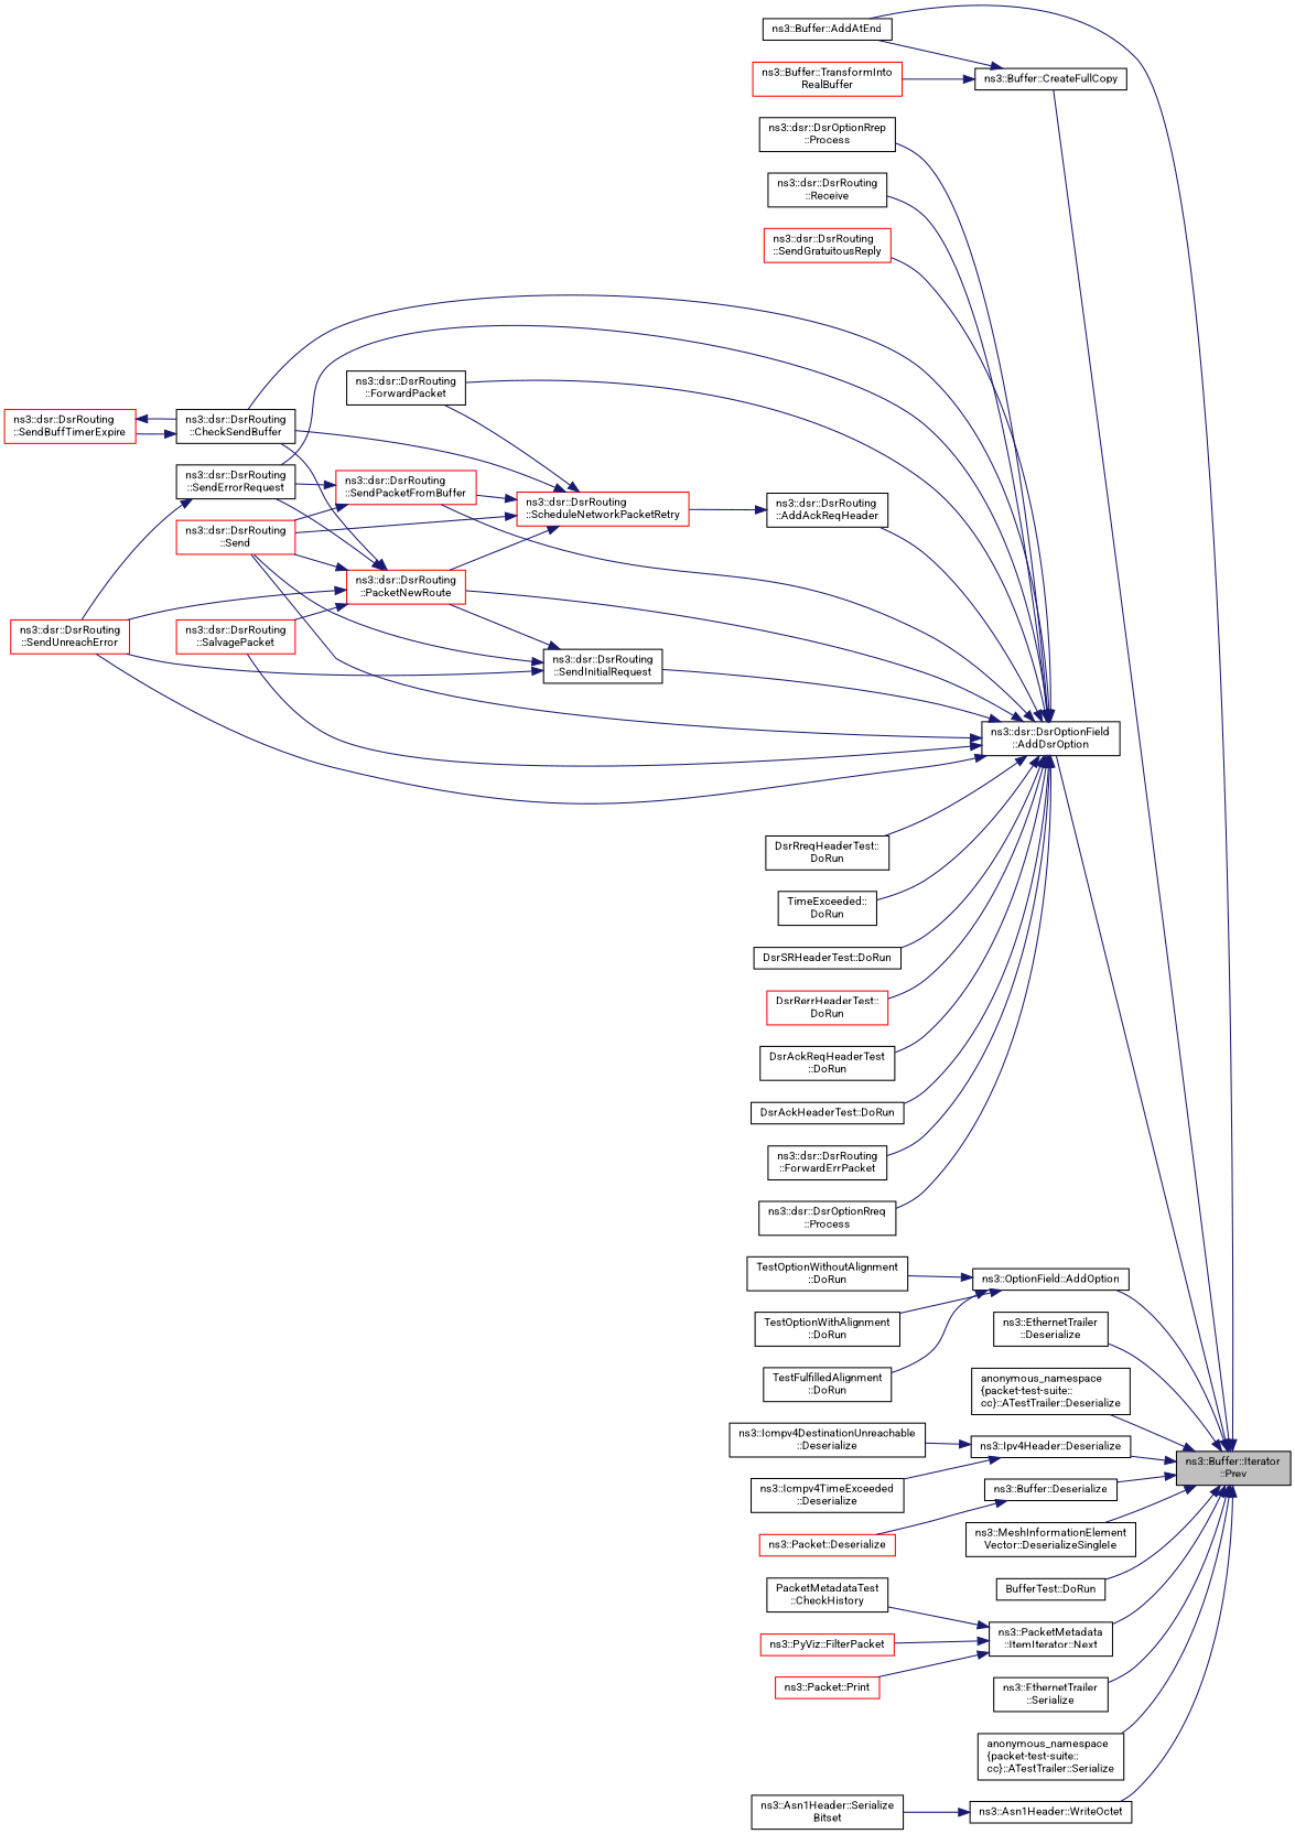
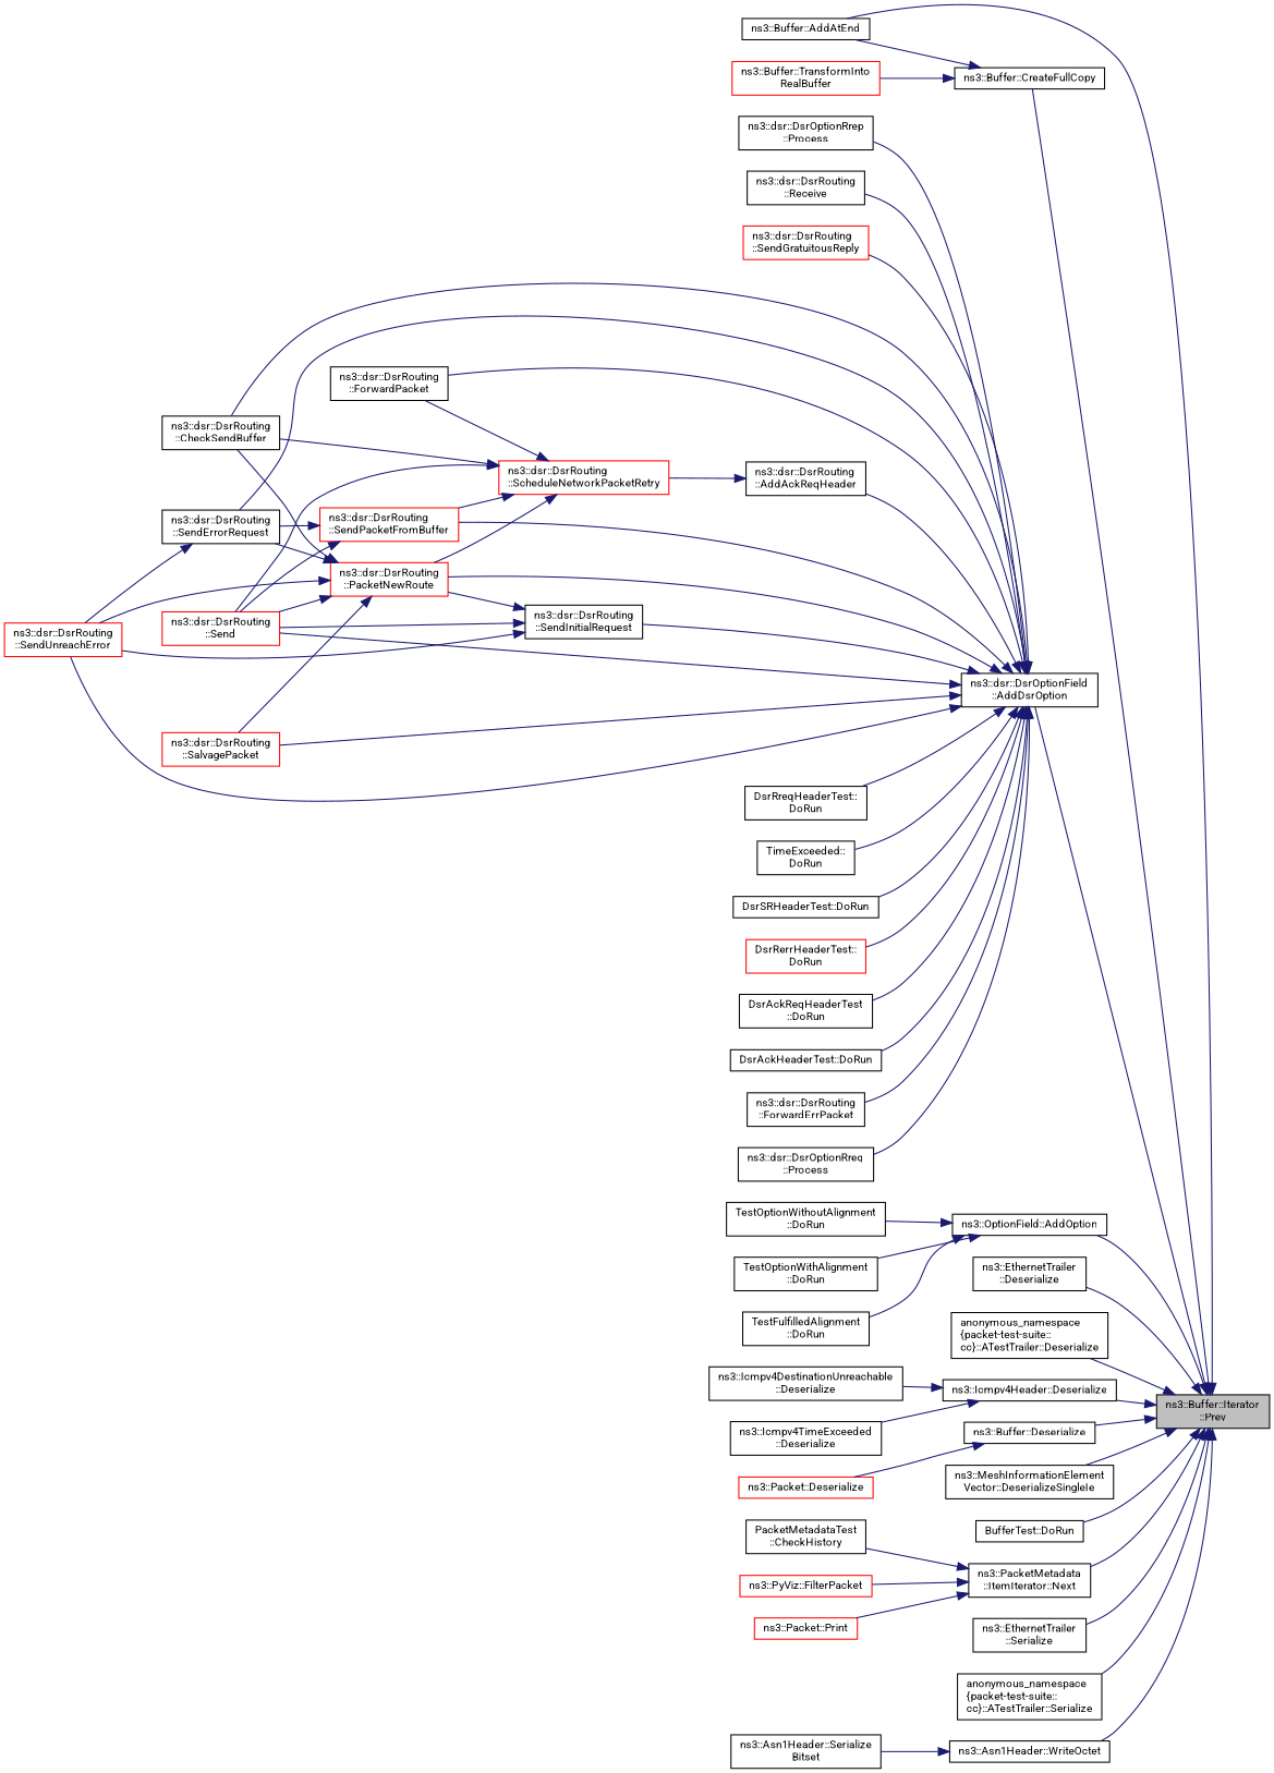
  digraph {
    fontname=Roboto
    rankdir=RL
    node [color=black fillcolor=white fontname=Roboto fontsize=10 shape=record style=filled]
    edge [color=midnightblue dir=back fontname=Roboto fontsize=10 labelfontname=Helvetica labelfontsize=10 style=solid]
    n1 [fillcolor=grey75 fontcolor=black height=0.2 label="ns3::Buffer::Iterator\l::Prev" width=0.4]
    n2 [height=0.2 label="ns3::Buffer::AddAtEnd" width=0.4]
    n3 [height=0.2 label="ns3::dsr::DsrOptionField\l::AddDsrOption" width=0.4]
    n4 [height=0.2 label="ns3::OptionField::AddOption" width=0.4]
    n5 [height=0.2 label="ns3::Buffer::CreateFullCopy" width=0.4]
    n6 [height=0.2 label="ns3::EthernetTrailer\l::Deserialize" width=0.4]
    n7 [height=0.2 label="anonymous_namespace\l\{packet-test-suite::\lcc\}::ATestTrailer::Deserialize" width=0.4]
-   n8 [height=0.2 label="ns3::Ipv4Header::Deserialize" width=0.4]
+   n8 [height=0.2 label="ns3::Icmpv4Header::Deserialize" width=0.4]
    n9 [height=0.2 label="ns3::Buffer::Deserialize" width=0.4]
    n10 [height=0.2 label="ns3::MeshInformationElement\lVector::DeserializeSingleIe" width=0.4]
    n11 [height=0.2 label="BufferTest::DoRun" width=0.4]
    n12 [height=0.2 label="ns3::PacketMetadata\l::ItemIterator::Next" width=0.4]
    n13 [height=0.2 label="ns3::EthernetTrailer\l::Serialize" width=0.4]
    n14 [height=0.2 label="anonymous_namespace\l\{packet-test-suite::\lcc\}::ATestTrailer::Serialize" width=0.4]
    n15 [height=0.2 label="ns3::Asn1Header::WriteOctet" width=0.4]
    n16 [height=0.2 label="ns3::dsr::DsrRouting\l::AddAckReqHeader" width=0.4]
    n17 [height=0.2 label="ns3::dsr::DsrRouting\l::CheckSendBuffer" width=0.4]
    n18 [height=0.2 label="ns3::dsr::DsrRouting\l::ForwardPacket" width=0.4]
    n19 [color=red height=0.2 label="ns3::dsr::DsrRouting\l::PacketNewRoute" width=0.4]
    n20 [color=red height=0.2 label="ns3::dsr::DsrRouting\l::SalvagePacket" width=0.4]
    n21 [color=red height=0.2 label="ns3::dsr::DsrRouting\l::Send" width=0.4]
    n22 [height=0.2 label="ns3::dsr::DsrRouting\l::SendErrorRequest" width=0.4]
    n23 [color=red height=0.2 label="ns3::dsr::DsrRouting\l::SendUnreachError" width=0.4]
    n24 [color=red height=0.2 label="ns3::dsr::DsrRouting\l::SendPacketFromBuffer" width=0.4]
    n25 [height=0.2 label="DsrRreqHeaderTest::\lDoRun" width=0.4]
    n26 [height=0.2 label="TimeExceeded::\lDoRun" width=0.4]
    n27 [height=0.2 label="DsrSRHeaderTest::DoRun" width=0.4]
    n28 [color=red height=0.2 label="DsrRerrHeaderTest::\lDoRun" width=0.4]
    n29 [height=0.2 label="DsrAckReqHeaderTest\l::DoRun" width=0.4]
    n30 [height=0.2 label="DsrAckHeaderTest::DoRun" width=0.4]
    n31 [height=0.2 label="ns3::dsr::DsrRouting\l::ForwardErrPacket" width=0.4]
    n32 [height=0.2 label="ns3::dsr::DsrOptionRreq\l::Process" width=0.4]
    n33 [height=0.2 label="ns3::dsr::DsrOptionRrep\l::Process" width=0.4]
    n34 [height=0.2 label="ns3::dsr::DsrRouting\l::Receive" width=0.4]
    n35 [color=red height=0.2 label="ns3::dsr::DsrRouting\l::SendGratuitousReply" width=0.4]
    n36 [height=0.2 label="ns3::dsr::DsrRouting\l::SendInitialRequest" width=0.4]
    n37 [height=0.2 label="TestOptionWithoutAlignment\l::DoRun" width=0.4]
    n38 [height=0.2 label="TestOptionWithAlignment\l::DoRun" width=0.4]
    n39 [height=0.2 label="TestFulfilledAlignment\l::DoRun" width=0.4]
    n40 [color=red height=0.2 label="ns3::Buffer::TransformInto\lRealBuffer" width=0.4]
    n41 [height=0.2 label="ns3::Icmpv4DestinationUnreachable\l::Deserialize" width=0.4]
    n42 [height=0.2 label="ns3::Icmpv4TimeExceeded\l::Deserialize" width=0.4]
    n43 [color=red height=0.2 label="ns3::Packet::Deserialize" width=0.4]
    n44 [height=0.2 label="PacketMetadataTest\l::CheckHistory" width=0.4]
    n45 [color=red height=0.2 label="ns3::PyViz::FilterPacket" width=0.4]
    n46 [color=red height=0.2 label="ns3::Packet::Print" width=0.4]
    n47 [height=0.2 label="ns3::Asn1Header::Serialize\lBitset" width=0.4]
    n48 [color=red height=0.2 label="ns3::dsr::DsrRouting\l::ScheduleNetworkPacketRetry" width=0.4]
-   n49 [color=red height=0.2 label="ns3::dsr::DsrRouting\l::SendBuffTimerExpire" width=0.4]
    n1 -> n2
    n1 -> n3
    n1 -> n4
    n1 -> n5
    n1 -> n6
    n1 -> n7
    n1 -> n8
    n1 -> n9
    n1 -> n10
    n1 -> n11
    n1 -> n12
    n1 -> n13
    n1 -> n14
    n1 -> n15
    n3 -> n16
    n3 -> n17
    n3 -> n18
    n3 -> n19
    n3 -> n20
    n3 -> n21
    n3 -> n22
    n3 -> n23
    n3 -> n24
    n3 -> n25
    n3 -> n26
    n3 -> n27
    n3 -> n28
    n3 -> n29
    n3 -> n30
    n3 -> n31
    n3 -> n32
    n3 -> n33
    n3 -> n34
    n3 -> n35
    n3 -> n36
    n4 -> n37
    n4 -> n38
    n4 -> n39
    n5 -> n2
    n5 -> n40
    n8 -> n41
    n8 -> n42
    n9 -> n43
    n12 -> n44
    n12 -> n45
    n12 -> n46
    n15 -> n47
    n16 -> n48
-   n17 -> n49
    n19 -> n17
    n19 -> n20
    n19 -> n21
    n19 -> n22
    n19 -> n23
    n22 -> n23
    n24 -> n21
    n24 -> n22
    n36 -> n19
    n36 -> n21
    n36 -> n23
    n48 -> n17
    n48 -> n18
    n48 -> n19
    n48 -> n21
    n48 -> n24
-   n49 -> n17
  }
